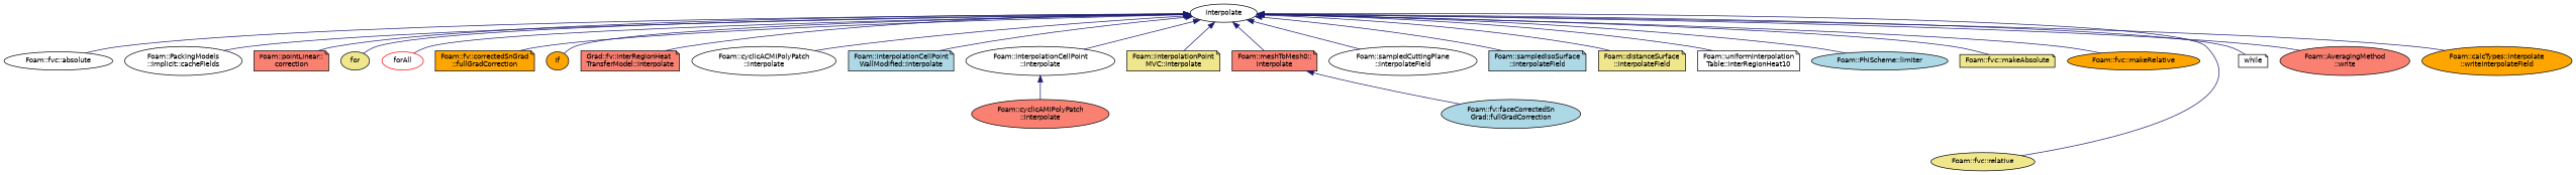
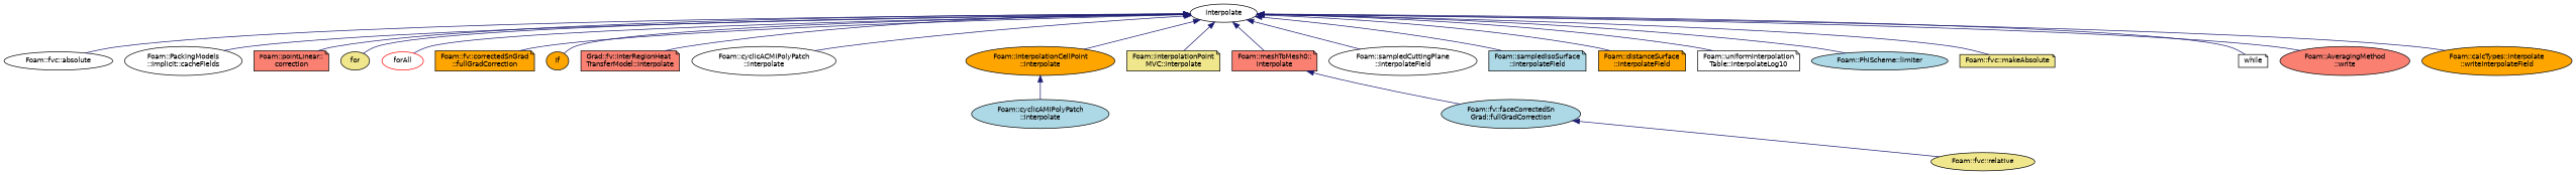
  digraph {
    rankdir=TB
    node [color=black fillcolor=white fontname=Helvetica fontsize=10 shape=ellipse style=filled]
    edge [color=midnightblue dir=back fontname=Helvetica fontsize=10 labelfontname=Helvetica labelfontsize=10 style=solid]
    n1 [fontcolor=black height=0.2 label=interpolate width=0.4]
    n2 [height=0.2 label="Foam::fvc::absolute" width=0.4]
    n3 [height=0.2 label="Foam::PackingModels\l::Implicit::cacheFields" width=0.4]
    n4 [fillcolor=salmon height=0.2 label="Foam::pointLinear::\lcorrection" shape=note width=0.4]
    n5 [fillcolor=khaki height=0.2 label=for width=0.4]
    n6 [color=red height=0.2 label=forAll width=0.4]
    n7 [fillcolor=orange height=0.2 label="Foam::fv::correctedSnGrad\l::fullGradCorrection" shape=note width=0.4]
    n8 [fillcolor=orange height=0.2 label=if width=0.4]
    n9 [fillcolor=salmon height=0.2 label="Grad::fv::interRegionHeat\lTransferModel::interpolate" shape=note width=0.4]
    n10 [height=0.2 label="Foam::cyclicACMIPolyPatch\l::interpolate" width=0.4]
-   n11 [fillcolor=lightblue height=0.2 label="Foam::interpolationCellPoint\lWallModified::interpolate" shape=note width=0.4]
-   n12 [height=0.2 label="Foam::interpolationCellPoint\l::interpolate" width=0.4]
+   n12 [fillcolor=orange height=0.2 label="Foam::interpolationCellPoint\l::interpolate" width=0.4]
    n13 [fillcolor=khaki height=0.2 label="Foam::interpolationPoint\lMVC::interpolate" shape=note width=0.4]
    n14 [fillcolor=salmon height=0.2 label="Foam::meshToMesh0::\linterpolate" shape=note width=0.4]
    n15 [height=0.2 label="Foam::sampledCuttingPlane\l::interpolateField" width=0.4]
    n16 [fillcolor=lightblue height=0.2 label="Foam::sampledIsoSurface\l::interpolateField" shape=note width=0.4]
-   n17 [fillcolor=khaki height=0.2 label="Foam::distanceSurface\l::interpolateField" shape=note width=0.4]
-   n18 [height=0.2 label="Foam::uniformInterpolation\lTable::interRegionHeat10" shape=note width=0.4]
+   n17 [fillcolor=orange height=0.2 label="Foam::distanceSurface\l::interpolateField" shape=note width=0.4]
+   n18 [height=0.2 label="Foam::uniformInterpolation\lTable::interpolateLog10" shape=note width=0.4]
    n19 [fillcolor=lightblue height=0.2 label="Foam::PhiScheme::limiter" width=0.4]
    n20 [fillcolor=khaki height=0.2 label="Foam::fvc::makeAbsolute" shape=note width=0.4]
-   n21 [fillcolor=orange height=0.2 label="Foam::fvc::makeRelative" width=0.4]
    n22 [fillcolor=khaki height=0.2 label="Foam::fvc::relative" width=0.4]
    n23 [height=0.2 label=while shape=note width=0.4]
    n24 [fillcolor=salmon height=0.2 label="Foam::AveragingMethod\l::write" width=0.4]
    n25 [fillcolor=orange height=0.2 label="Foam::calcTypes::interpolate\l::writeInterpolateField" width=0.4]
    n26 [fillcolor=lightblue height=0.2 label="Foam::fv::faceCorrectedSn\lGrad::fullGradCorrection" width=0.4]
-   n27 [fillcolor=salmon height=0.2 label="Foam::cyclicAMIPolyPatch\l::interpolate" width=0.4]
+   n27 [fillcolor=lightblue height=0.2 label="Foam::cyclicAMIPolyPatch\l::interpolate" width=0.4]
    n1 -> n2
    n1 -> n3
    n1 -> n4
    n1 -> n5
    n1 -> n6
    n1 -> n7
    n1 -> n8
    n1 -> n9
    n1 -> n10
-   n1 -> n11
    n1 -> n12
    n1 -> n13
    n1 -> n14
    n1 -> n15
    n1 -> n16
    n1 -> n17
    n1 -> n18
    n1 -> n19
    n1 -> n20
-   n1 -> n21
-   n1 -> n22
+   n26 -> n22
    n1 -> n23
    n1 -> n24
    n1 -> n25
    n12 -> n27
    n14 -> n26
  }
